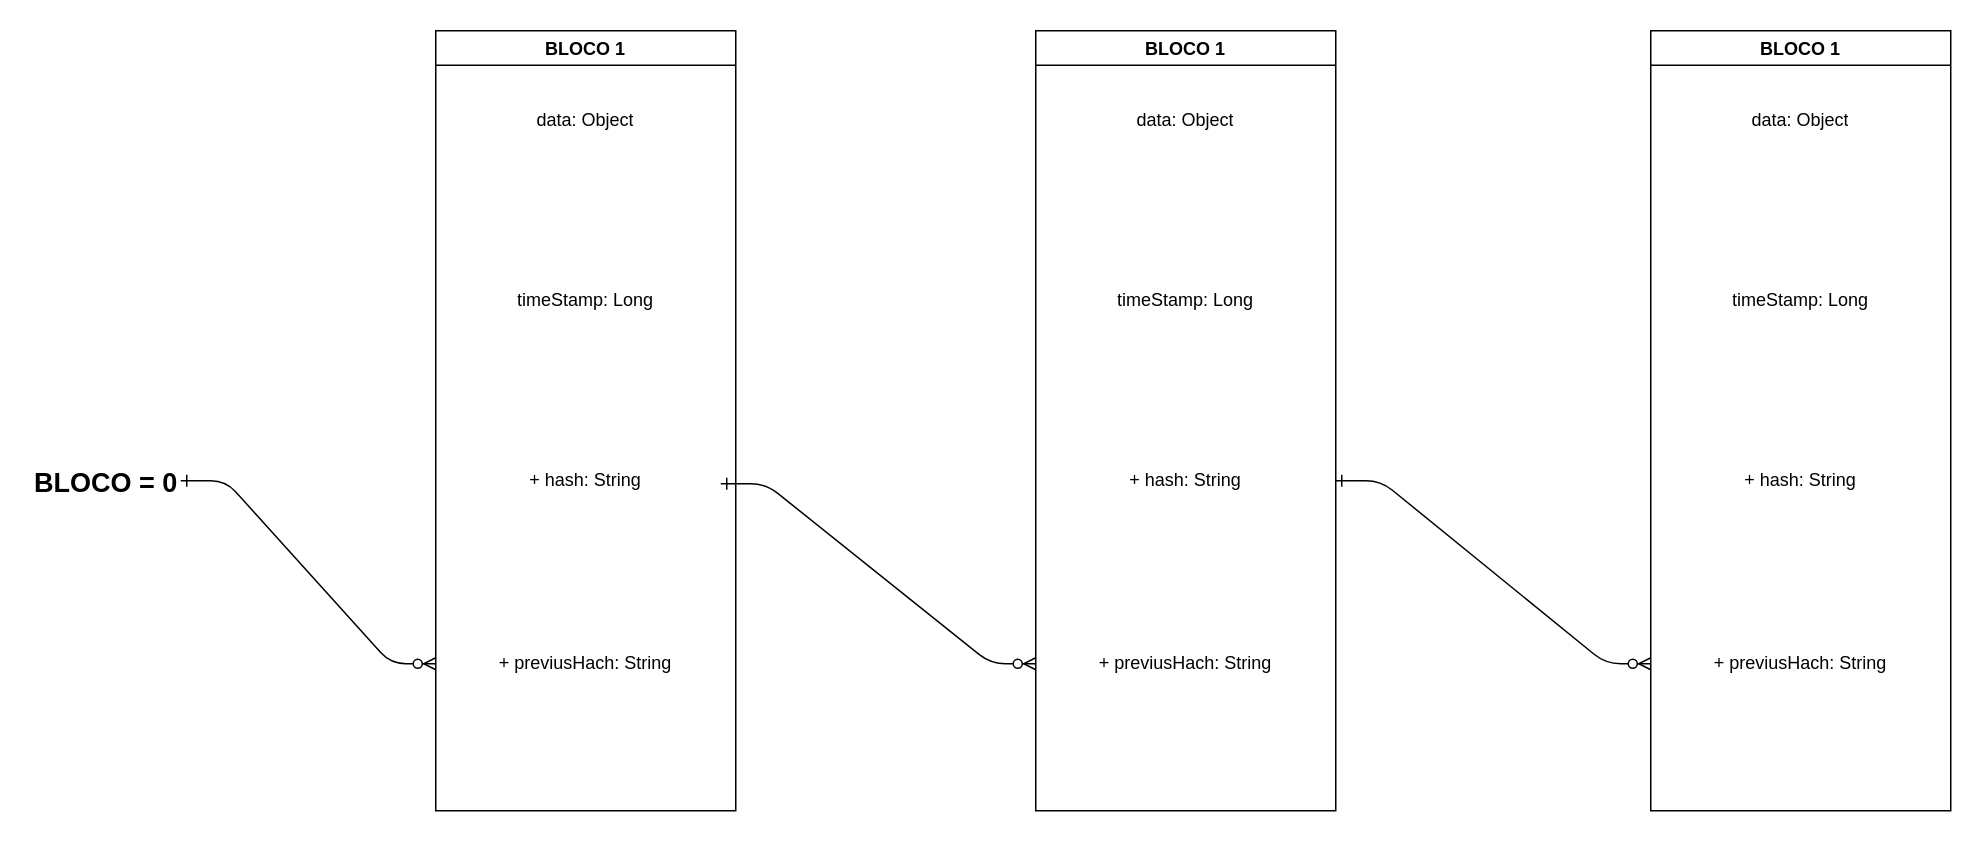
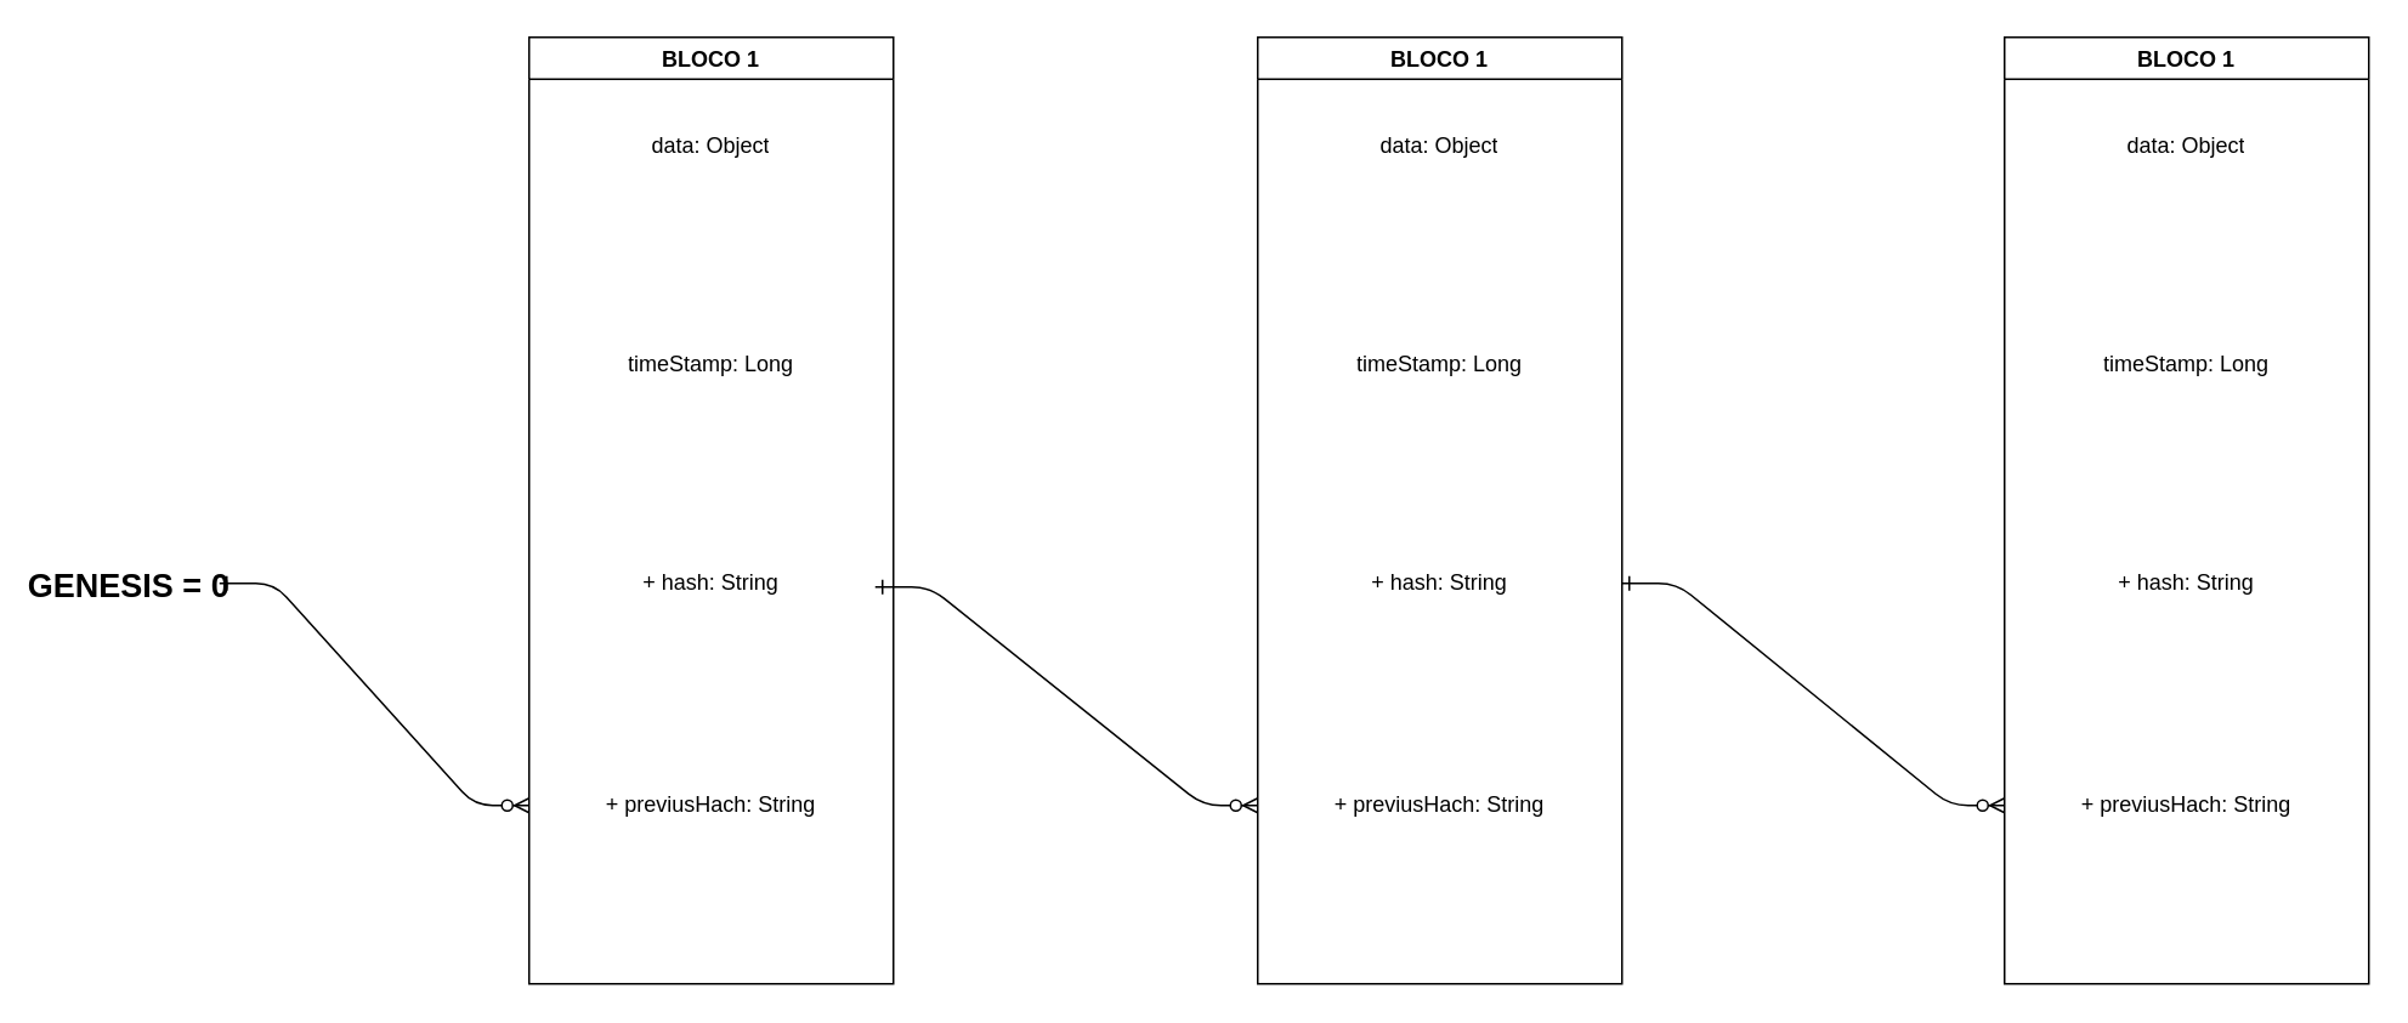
  <mxCell id="0" />
  <mxCell id="1" parent="0" />
  <mxCell id="2" value="" style="edgeStyle=entityRelationEdgeStyle;endArrow=ERzeroToMany;startArrow=ERone;endFill=1;startFill=0;exitX=0.95;exitY=0.6;exitDx=0;exitDy=0;exitPerimeter=0;" parent="1" source="4" target="14" edge="1"><mxGeometry width="100" height="100" relative="1" as="geometry"><mxPoint x="520" y="210" as="sourcePoint" /><mxPoint x="688" y="203" as="targetPoint" /></mxGeometry></mxCell>
  <mxCell id="3" value="BLOCO 1" style="swimlane;" vertex="1" parent="1"><mxGeometry x="290" y="20" width="200" height="520" as="geometry" /></mxCell>
  <mxCell id="4" value="+ hash: String" style="text;html=1;strokeColor=none;fillColor=none;align=center;verticalAlign=middle;whiteSpace=wrap;overflow=hidden;" vertex="1" parent="3"><mxGeometry y="290" width="200" height="20" as="geometry" /></mxCell>
  <mxCell id="5" value="data: Object" style="text;html=1;strokeColor=none;fillColor=none;align=center;verticalAlign=middle;whiteSpace=wrap;overflow=hidden;" vertex="1" parent="3"><mxGeometry y="50" width="200" height="20" as="geometry" /></mxCell>
  <mxCell id="6" value="+ previusHach: String" style="text;html=1;strokeColor=none;fillColor=none;align=center;verticalAlign=middle;whiteSpace=wrap;overflow=hidden;" vertex="1" parent="3"><mxGeometry y="412" width="200" height="20" as="geometry" /></mxCell>
  <mxCell id="7" value="timeStamp: Long" style="text;html=1;strokeColor=none;fillColor=none;align=center;verticalAlign=middle;whiteSpace=wrap;overflow=hidden;" vertex="1" parent="3"><mxGeometry y="170" width="200" height="20" as="geometry" /></mxCell>
  <mxCell id="8" value="" style="edgeStyle=entityRelationEdgeStyle;endArrow=ERzeroToMany;startArrow=ERone;endFill=1;startFill=0;" edge="1" parent="1" source="12" target="19"><mxGeometry width="100" height="100" relative="1" as="geometry"><mxPoint x="888" y="78" as="sourcePoint" /><mxPoint x="1100" y="203" as="targetPoint" /></mxGeometry></mxCell>
  <mxCell id="9" value="" style="edgeStyle=entityRelationEdgeStyle;endArrow=ERzeroToMany;startArrow=ERone;endFill=1;startFill=0;" edge="1" parent="1" source="10" target="6"><mxGeometry width="100" height="100" relative="1" as="geometry"><mxPoint x="190" y="130" as="sourcePoint" /><mxPoint x="290" y="203" as="targetPoint" /></mxGeometry></mxCell>
- <mxCell id="10" value="&lt;font style=&quot;font-size: 18px&quot;&gt;BLOCO = 0&lt;/font&gt;" style="text;strokeColor=none;fillColor=none;html=1;fontSize=24;fontStyle=1;verticalAlign=middle;align=center;" vertex="1" parent="1"><mxGeometry x="20" y="300" width="100" height="40" as="geometry" /></mxCell>
+ <mxCell id="10" value="&lt;font style=&quot;font-size: 18px&quot;&gt;GENESIS = 0&lt;/font&gt;" style="text;strokeColor=none;fillColor=none;html=1;fontSize=24;fontStyle=1;verticalAlign=middle;align=center;" vertex="1" parent="1"><mxGeometry x="20" y="300" width="100" height="40" as="geometry" /></mxCell>
  <mxCell id="11" value="BLOCO 1" style="swimlane;" vertex="1" parent="1"><mxGeometry x="690" y="20" width="200" height="520" as="geometry" /></mxCell>
  <mxCell id="12" value="+ hash: String" style="text;html=1;strokeColor=none;fillColor=none;align=center;verticalAlign=middle;whiteSpace=wrap;overflow=hidden;" vertex="1" parent="11"><mxGeometry y="290" width="200" height="20" as="geometry" /></mxCell>
  <mxCell id="13" value="data: Object" style="text;html=1;strokeColor=none;fillColor=none;align=center;verticalAlign=middle;whiteSpace=wrap;overflow=hidden;" vertex="1" parent="11"><mxGeometry y="50" width="200" height="20" as="geometry" /></mxCell>
  <mxCell id="14" value="+ previusHach: String" style="text;html=1;strokeColor=none;fillColor=none;align=center;verticalAlign=middle;whiteSpace=wrap;overflow=hidden;" vertex="1" parent="11"><mxGeometry y="412" width="200" height="20" as="geometry" /></mxCell>
  <mxCell id="15" value="timeStamp: Long" style="text;html=1;strokeColor=none;fillColor=none;align=center;verticalAlign=middle;whiteSpace=wrap;overflow=hidden;" vertex="1" parent="11"><mxGeometry y="170" width="200" height="20" as="geometry" /></mxCell>
  <mxCell id="16" value="BLOCO 1" style="swimlane;" vertex="1" parent="1"><mxGeometry x="1100" y="20" width="200" height="520" as="geometry" /></mxCell>
  <mxCell id="17" value="+ hash: String" style="text;html=1;strokeColor=none;fillColor=none;align=center;verticalAlign=middle;whiteSpace=wrap;overflow=hidden;" vertex="1" parent="16"><mxGeometry y="290" width="200" height="20" as="geometry" /></mxCell>
  <mxCell id="18" value="data: Object" style="text;html=1;strokeColor=none;fillColor=none;align=center;verticalAlign=middle;whiteSpace=wrap;overflow=hidden;" vertex="1" parent="16"><mxGeometry y="50" width="200" height="20" as="geometry" /></mxCell>
  <mxCell id="19" value="+ previusHach: String" style="text;html=1;strokeColor=none;fillColor=none;align=center;verticalAlign=middle;whiteSpace=wrap;overflow=hidden;" vertex="1" parent="16"><mxGeometry y="412" width="200" height="20" as="geometry" /></mxCell>
  <mxCell id="20" value="timeStamp: Long" style="text;html=1;strokeColor=none;fillColor=none;align=center;verticalAlign=middle;whiteSpace=wrap;overflow=hidden;" vertex="1" parent="16"><mxGeometry y="170" width="200" height="20" as="geometry" /></mxCell>
